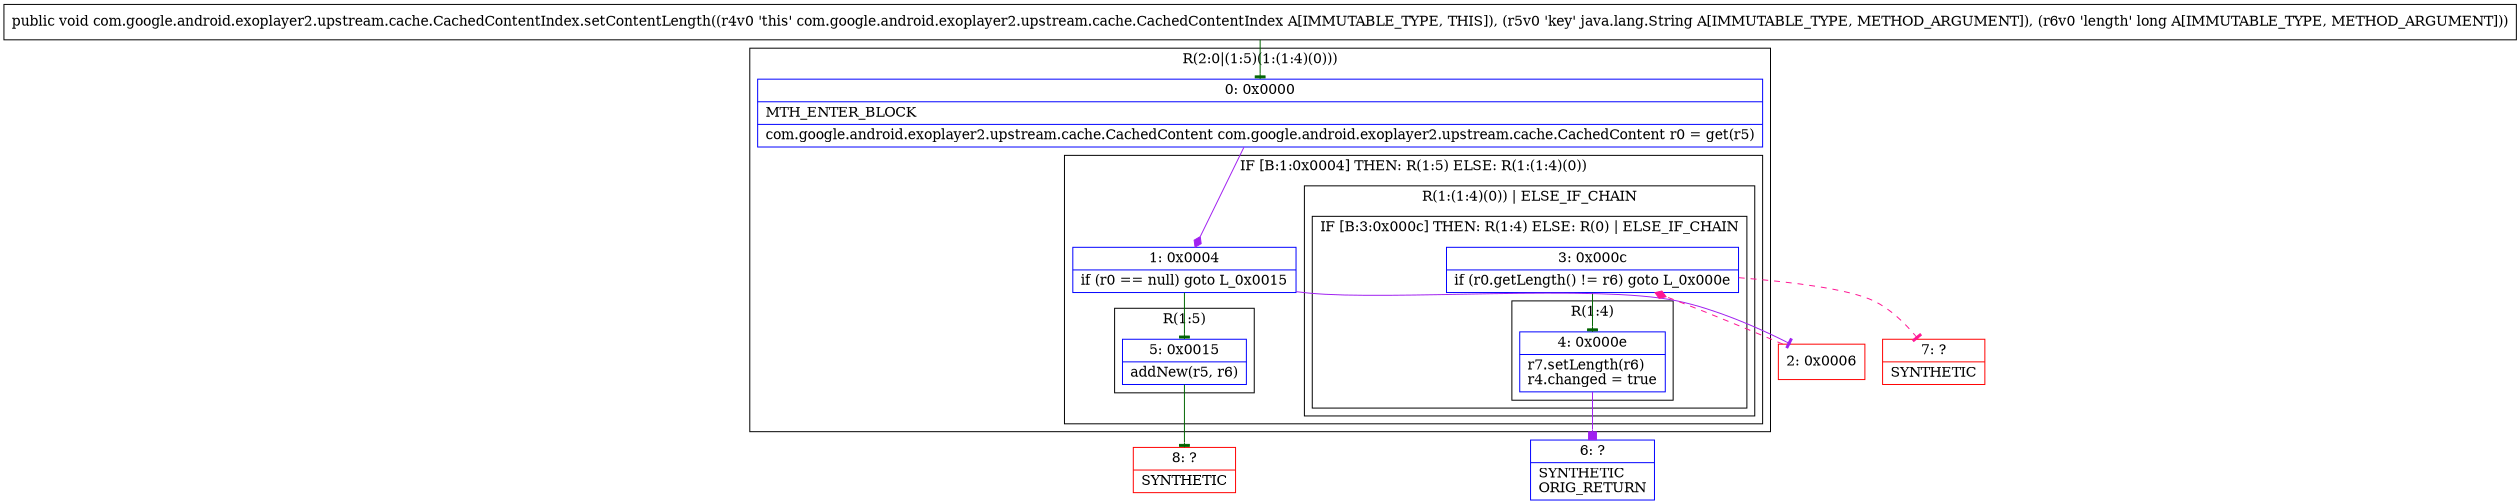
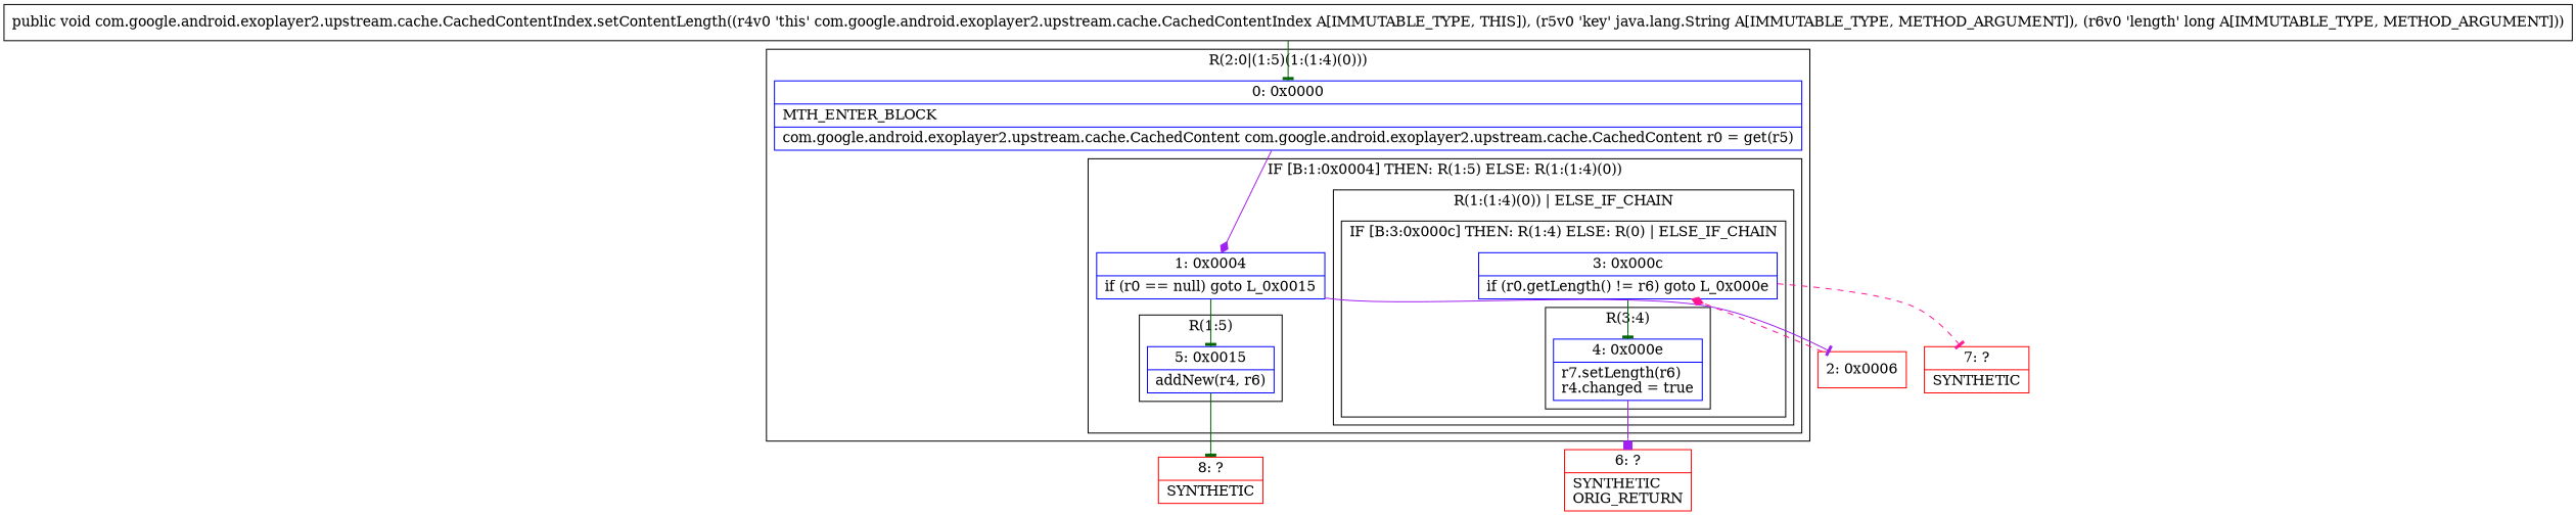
  digraph {
    node [color=blue shape=record]
    edge [arrowhead=tee color=darkgreen]
-   n1 [label="{5\:\ 0x0015|addNew(r5, r6)\l}"]
+   n1 [label="{5\:\ 0x0015|addNew(r4, r6)\l}"]
    n2 [label="{4\:\ 0x000e|r7.setLength(r6)\lr4.changed = true\l}"]
    n3 [label="{3\:\ 0x000c|if (r0.getLength() != r6) goto L_0x000e\l}"]
    n4 [label="{1\:\ 0x0004|if (r0 == null) goto L_0x0015\l}"]
    n5 [label="{0\:\ 0x0000|MTH_ENTER_BLOCK\l|com.google.android.exoplayer2.upstream.cache.CachedContent com.google.android.exoplayer2.upstream.cache.CachedContent r0 = get(r5)\l}"]
    n6 [color=red label="{8\:\ ?|SYNTHETIC\l}"]
-   n7 [label="{6\:\ ?|SYNTHETIC\lORIG_RETURN\l}"]
+   n7 [color=red label="{6\:\ ?|SYNTHETIC\lORIG_RETURN\l}"]
    n8 [color=red label="{7\:\ ?|SYNTHETIC\l}"]
    n9 [color=red label="{2\:\ 0x0006}"]
    n10 [label="{public void com.google.android.exoplayer2.upstream.cache.CachedContentIndex.setContentLength((r4v0 'this' com.google.android.exoplayer2.upstream.cache.CachedContentIndex A[IMMUTABLE_TYPE, THIS]), (r5v0 'key' java.lang.String A[IMMUTABLE_TYPE, METHOD_ARGUMENT]), (r6v0 'length' long A[IMMUTABLE_TYPE, METHOD_ARGUMENT])) }" color=""]
    subgraph cluster_1 {
      label="R(2:0|(1:5)(1:(1:4)(0)))"
      n5
      subgraph cluster_2 {
        label="IF [B:1:0x0004] THEN: R(1:5) ELSE: R(1:(1:4)(0))"
        n4
        subgraph cluster_3 {
          label="R(1:5)"
          n1
        }
        subgraph cluster_4 {
          label="R(1:(1:4)(0)) | ELSE_IF_CHAIN\l"
          subgraph cluster_5 {
            label="IF [B:3:0x000c] THEN: R(1:4) ELSE: R(0) | ELSE_IF_CHAIN\l"
            n3
            subgraph cluster_6 {
-             label="R(1:4)"
+             label="R(3:4)"
              n2
            }
            subgraph cluster_7 {
              label="R(0)"
            }
          }
        }
      }
    }
    n1 -> n6
    n2 -> n7 [arrowhead=box color=purple]
    n3 -> n2
    n3 -> n8 [color=deeppink style=dashed]
    n4 -> n1
    n4 -> n9 [color=purple style=solid]
    n5 -> n4 [arrowhead=diamond color=purple]
    n9 -> n3 [arrowhead=diamond color=deeppink style=dashed]
    n10 -> n5
  }
